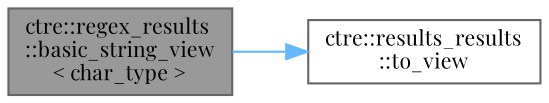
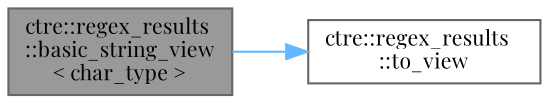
  digraph {
    rankdir=LR
    fontname="Playfair Display"
    node [fontname="Playfair Display" fontsize=10 shape=box style=filled]
    n1 [color=gray40 fillcolor=grey60 fontcolor=black height=0.2 label="ctre::regex_results\l::basic_string_view\l\< char_type \>" width=0.4]
-   n2 [color=grey40 fillcolor=white height=0.2 label="ctre::results_results\l::to_view" width=0.4]
+   n2 [color=grey40 fillcolor=white height=0.2 label="ctre::regex_results\l::to_view" width=0.4]
    n1 -> n2 [color=steelblue1 fontname="Playfair Display" fontsize=10 labelfontname=Helvetica labelfontsize=10 style=solid]
  }
